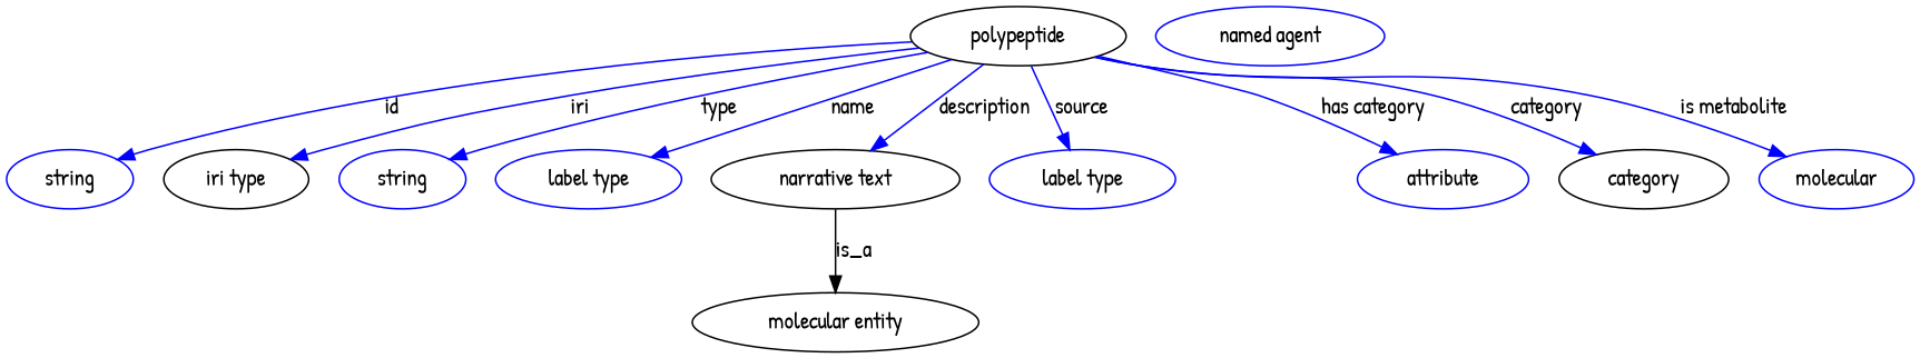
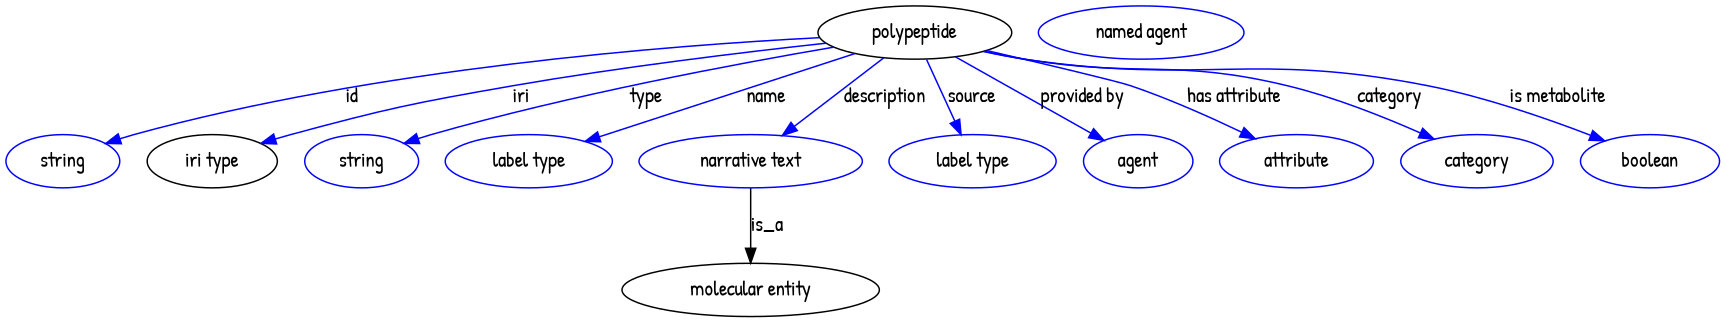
  digraph {
    fontname="Patrick Hand"
    node [fontname="Patrick Hand" color=blue]
    edge [color=blue fontname="Patrick Hand" style=solid]
    n1 [height=0.5 label=polypeptide width=1.8234 color=""]
    n2 [height=0.5 label=string width=1.0652]
    n3 [color=black height=0.5 label="iri type" width=1.2277]
    n4 [height=0.5 label=string width=1.0652]
    n5 [height=0.5 label="label type" width=1.5707]
-   n6 [color=black height=0.5 label="narrative text" width=2.0943]
+   n6 [height=0.5 label="narrative text" width=2.0943]
    n7 [height=0.5 label="label type" width=1.5707]
+   n8 [height=0.5 label=agent width=1.0291]
    n9 [height=0.5 label=attribute width=1.4443]
-   category [height=0.5 width=1.4263 color=""]
-   n11 [height=0.5 label=molecular width=1.2999]
+   category [height=0.5 width=1.4263]
+   n11 [height=0.5 label=boolean width=1.2999]
    "molecular entity" [height=0.5 width=2.4192 color=""]
    n13 [height=0.5 label="named agent" width=1.9318]
    n1 -> n2 [label=id]
    n1 -> n3 [label=iri]
    n1 -> n4 [label=type]
    n1 -> n5 [label=name]
    n1 -> n6 [label=description]
    n1 -> n7 [label=source]
-   n1 -> n9 [label="has category"]
+   n1 -> n8 [label="provided by"]
+   n1 -> n9 [label="has attribute"]
    n1 -> category [label=category]
    n1 -> n11 [label="is metabolite"]
    n6 -> "molecular entity" [label=is_a color="" style=""]
  }
